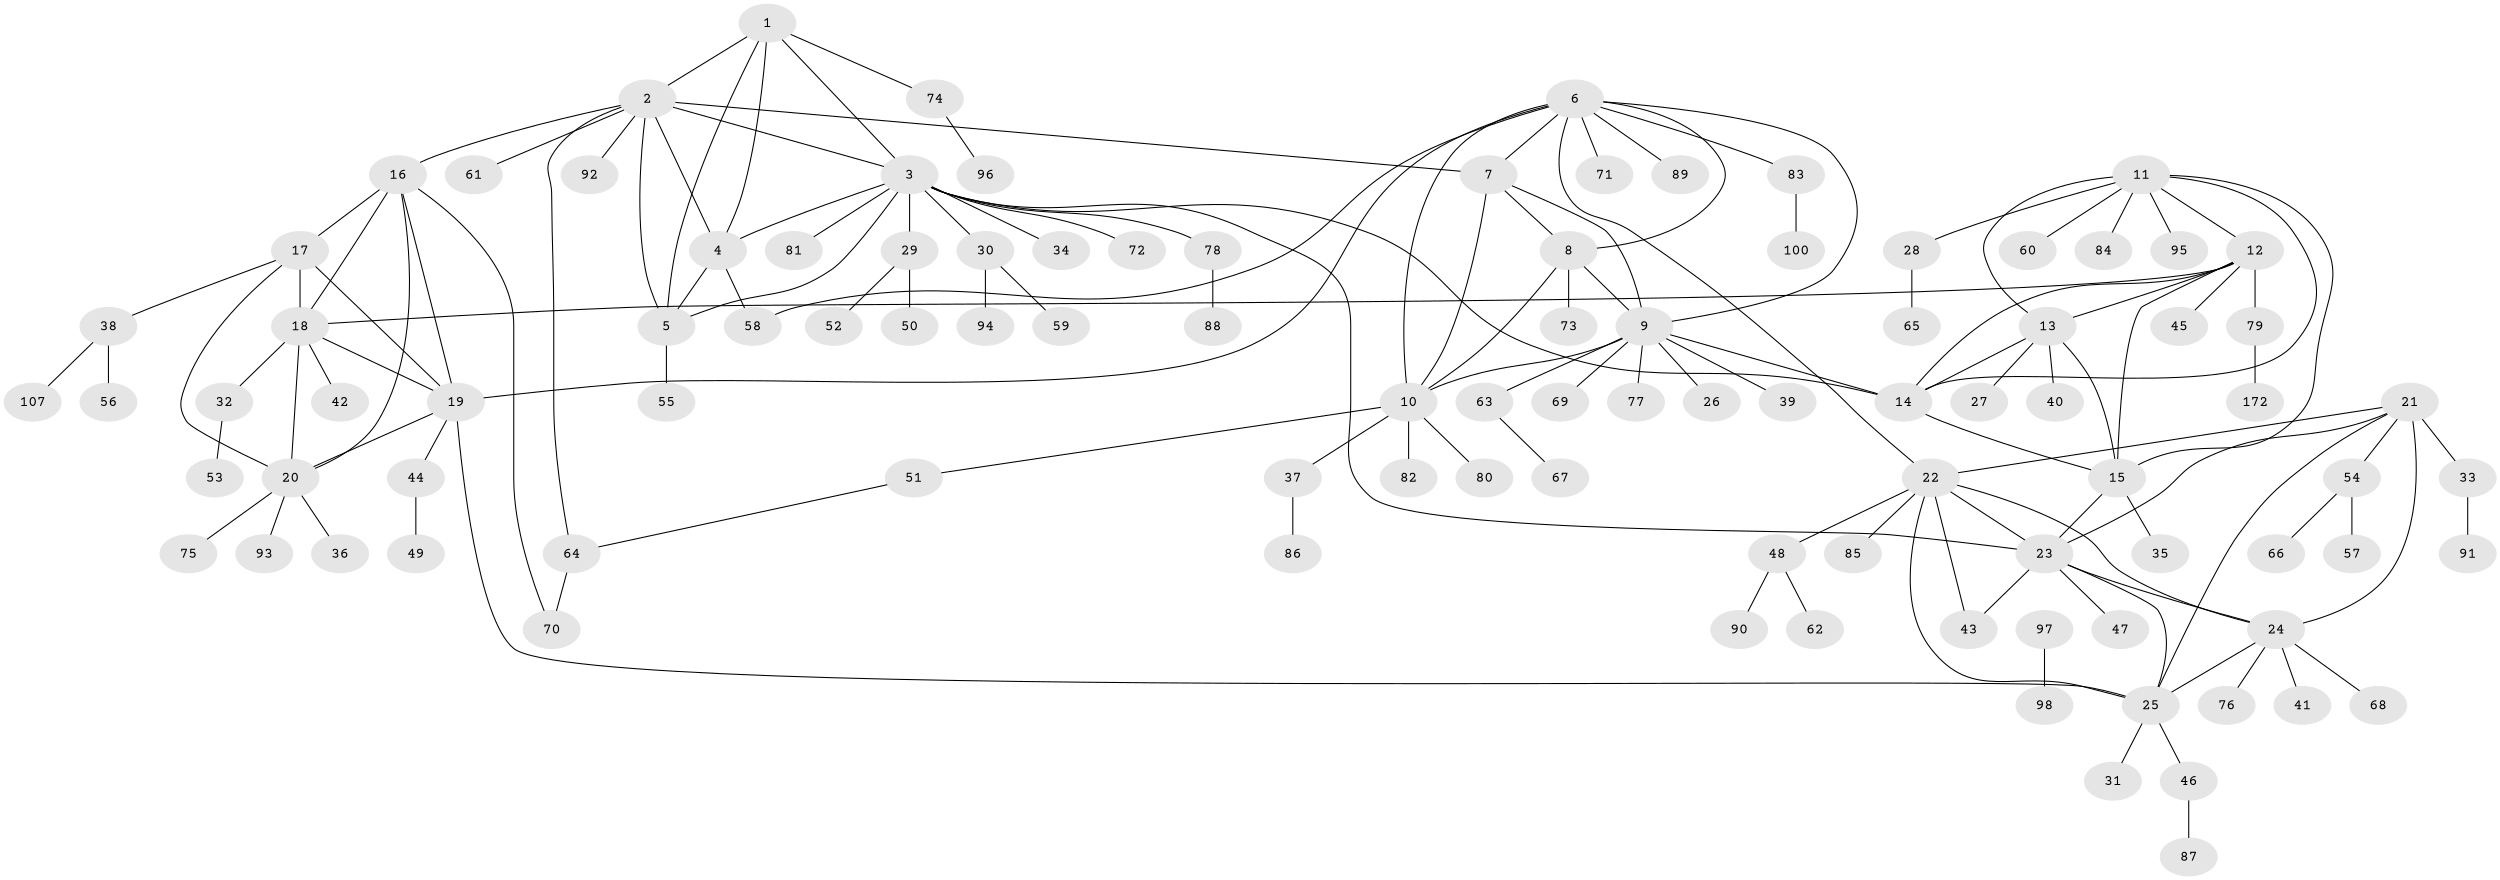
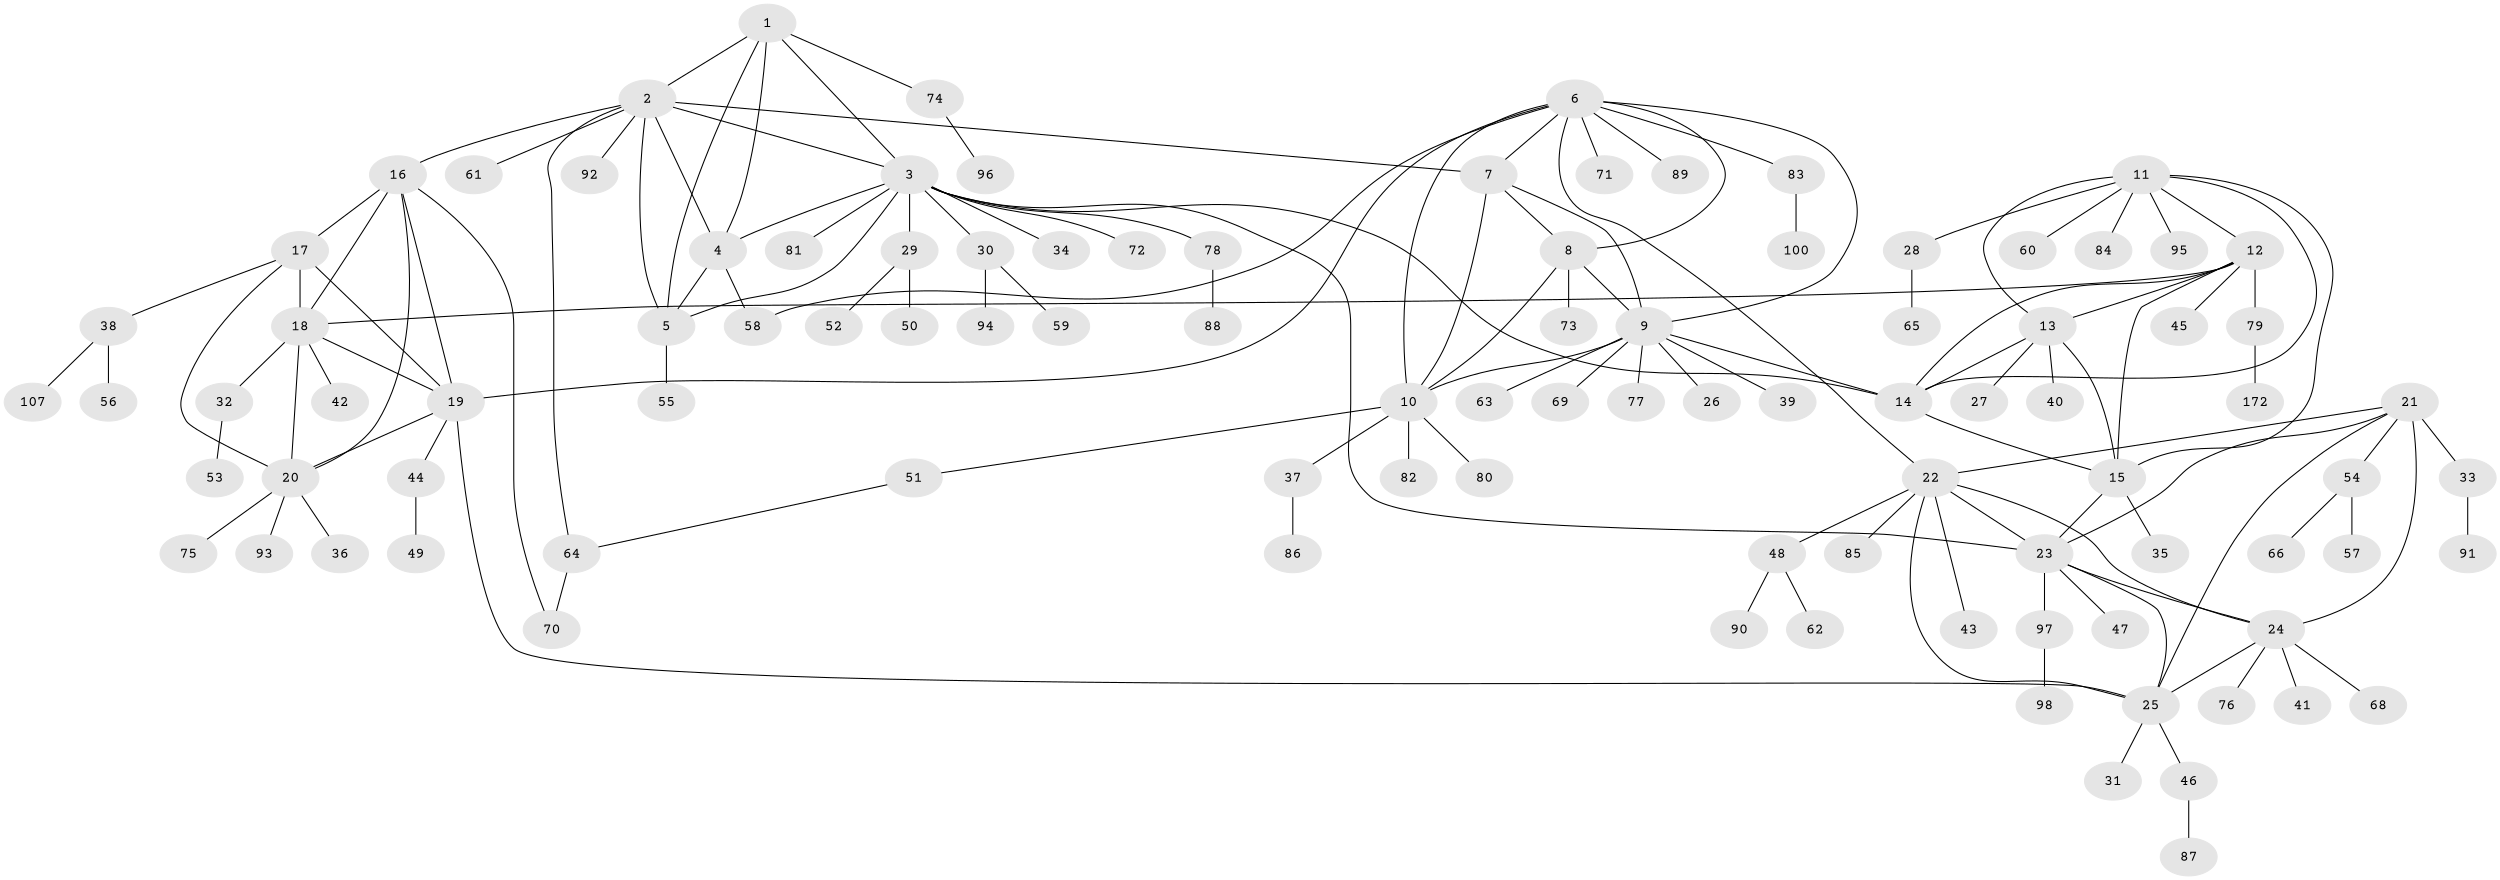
  graph {
    fontname="Courier Prime"
    node [color=gray90 fontname="Courier Prime" style=filled]
    edge [fontname="Courier Prime"]
    1
    2
    3
    4
    5
    74
    7
    16
    61
    64
    92
    14
    23
    29
    30
    34
    72
    78
    81
    58
    55
    96
    8
    9
    10
    19
    18
    17
    20
    70
    15
    25
    24
    47
    97
    50
    52
    59
    94
    88
    6
    22
    71
    83
    89
    73
    26
    39
    63
    69
    77
    37
    51
    80
    82
    44
    43
    48
    85
    100
-   67
    86
    11
    12
    13
    28
    60
    84
    95
    45
    79
    27
    40
    35
    65
    32
    42
    n78 [label=172]
    38
    36
    75
    93
    56
    n84 [label=107]
    53
    31
    46
    49
    21
    33
    54
    41
    68
    76
    91
    57
    66
    62
    90
    98
    87
    1 -- 2
    1 -- 3
    1 -- 4
    1 -- 5
    1 -- 74
    2 -- 3
    2 -- 4
    2 -- 5
    2 -- 7
    2 -- 16
    2 -- 61
    2 -- 64
    2 -- 92
    3 -- 4
    3 -- 5
    3 -- 14
    3 -- 23
    3 -- 29
    3 -- 30
    3 -- 34
    3 -- 72
    3 -- 78
    3 -- 81
    4 -- 5
    4 -- 58
    5 -- 55
    74 -- 96
    7 -- 8
    7 -- 9
    7 -- 10
    16 -- 19
    16 -- 18
    16 -- 17
    16 -- 20
    16 -- 70
    64 -- 70
    14 -- 15
    23 -- 25
    23 -- 24
    23 -- 47
-   23 -- 43
+   23 -- 97
    29 -- 50
    29 -- 52
    30 -- 59
    30 -- 94
    78 -- 88
    8 -- 9
    8 -- 10
    8 -- 73
    9 -- 14
    9 -- 10
    9 -- 26
    9 -- 39
    9 -- 63
    9 -- 69
    9 -- 77
    10 -- 37
    10 -- 51
    10 -- 80
    10 -- 82
    19 -- 20
    19 -- 25
    19 -- 44
    18 -- 19
    18 -- 20
    18 -- 32
    18 -- 42
    17 -- 19
    17 -- 18
    17 -- 20
    17 -- 38
    20 -- 36
    20 -- 75
    20 -- 93
    15 -- 23
    15 -- 35
    25 -- 31
    25 -- 46
    24 -- 25
    24 -- 41
    24 -- 68
    24 -- 76
    97 -- 98
    6 -- 7
    6 -- 58
    6 -- 8
    6 -- 9
    6 -- 10
    6 -- 19
    6 -- 22
    6 -- 71
    6 -- 83
    6 -- 89
    22 -- 23
    22 -- 25
    22 -- 24
    22 -- 43
    22 -- 48
    22 -- 85
    83 -- 100
-   63 -- 67
    37 -- 86
    51 -- 64
    44 -- 49
    48 -- 62
    48 -- 90
    11 -- 14
    11 -- 15
    11 -- 12
    11 -- 13
    11 -- 28
    11 -- 60
    11 -- 84
    11 -- 95
    12 -- 14
    12 -- 18
    12 -- 15
    12 -- 13
    12 -- 45
    12 -- 79
    13 -- 14
    13 -- 15
    13 -- 27
    13 -- 40
    28 -- 65
    79 -- n78
    32 -- 53
    38 -- 56
    38 -- n84
    46 -- 87
    21 -- 23
    21 -- 25
    21 -- 24
    21 -- 22
    21 -- 33
    21 -- 54
    33 -- 91
    54 -- 57
    54 -- 66
  }
